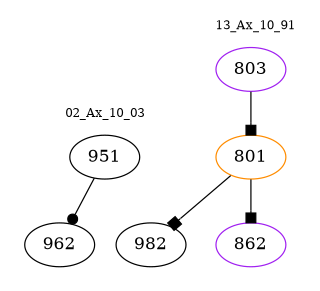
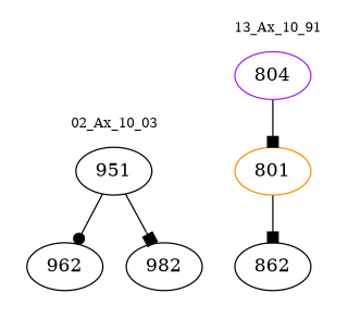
  digraph {
    node [color=black]
    edge [arrowhead=box color=black style=solid]
    n1 [label=962]
    n2 [label=951]
    n3 [label=982]
-   n4 [color=purple label=803]
+   n4 [color=purple label=804]
    n5 [color=darkorange label=801]
-   n6 [color=purple label=862]
+   n6 [label=862]
    subgraph cluster_1 {
      color=white
      fontsize=10
      label="02_Ax_10_03"
      n1
      n2
      n3
    }
    subgraph cluster_2 {
      color=white
      fontsize=10
      label="13_Ax_10_91"
      n4
      n5
      n6
    }
    n2 -> n1 [arrowhead=dot]
-   n5 -> n3
+   n2 -> n3
    n4 -> n5
    n5 -> n6
  }
